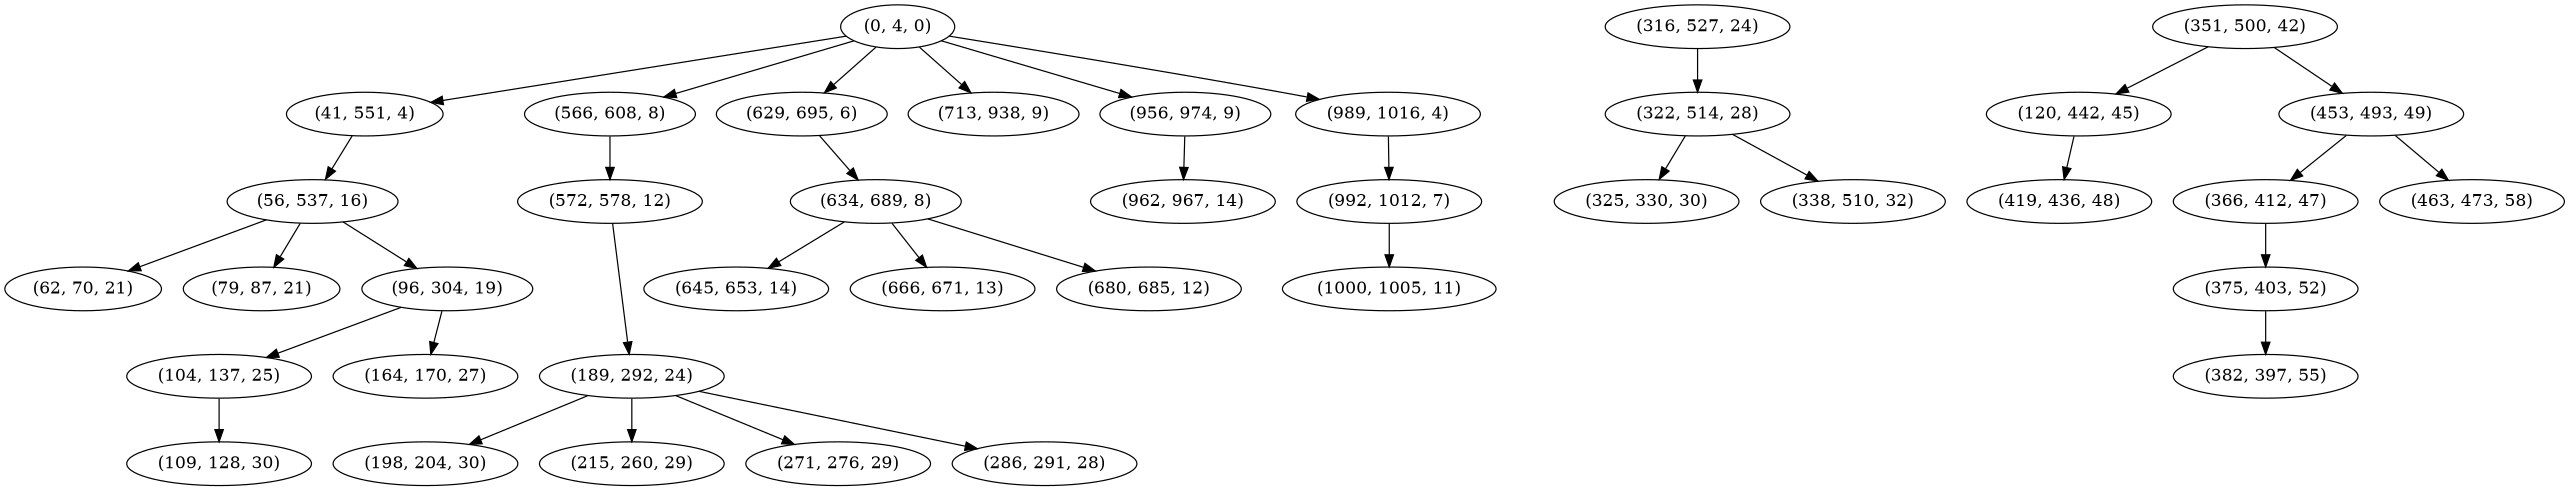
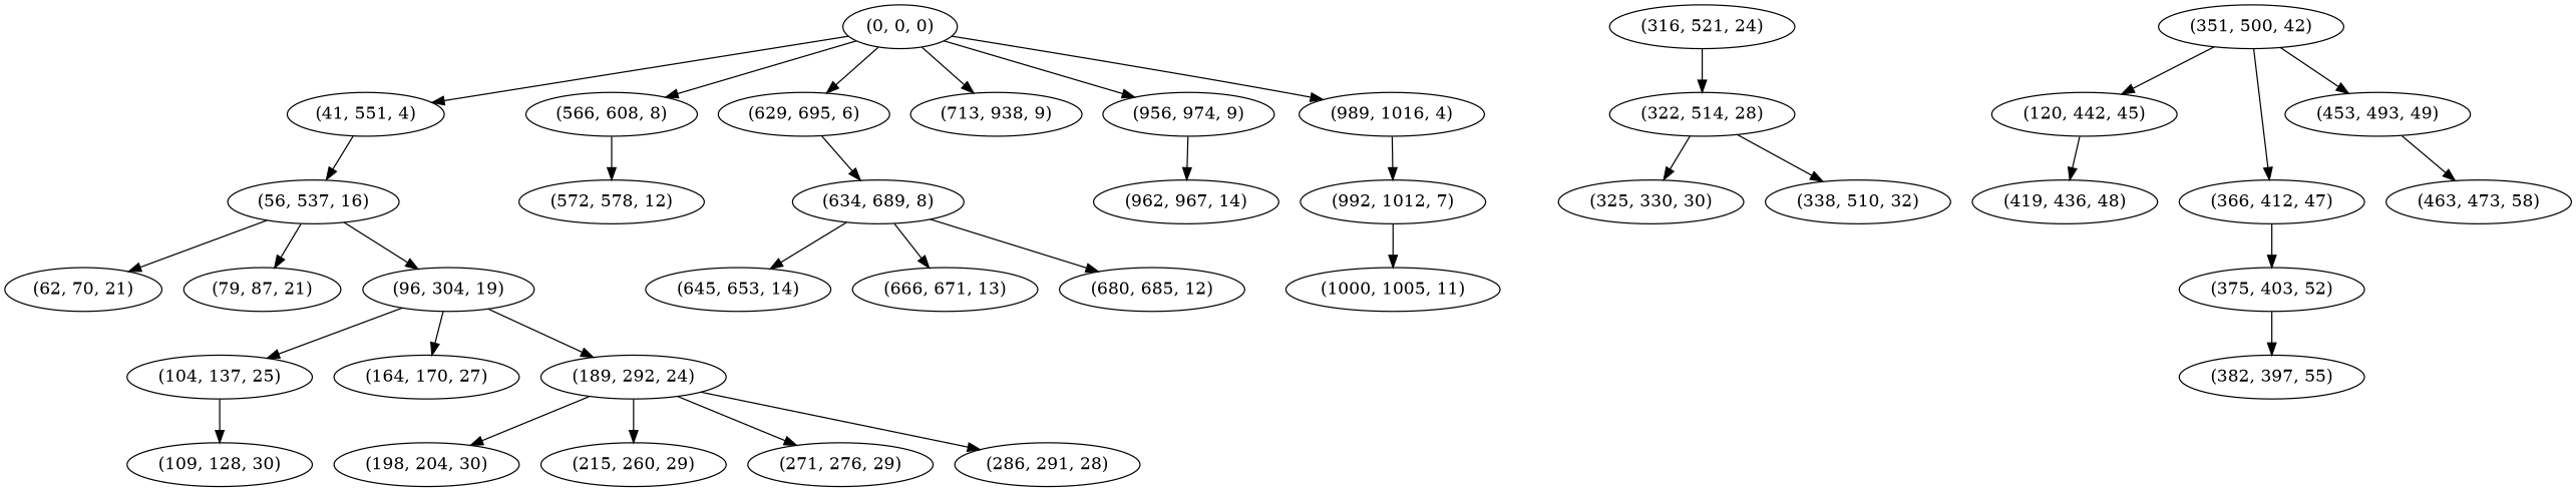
  digraph {
-   "(0, 0, 0)" [label="(0, 4, 0)"]
+   "(0, 0, 0)"
    "(41, 551, 4)"
    "(566, 608, 8)"
    "(629, 695, 6)"
    "(713, 938, 9)"
    n6 [label="(956, 974, 9)"]
    "(989, 1016, 4)"
    "(56, 537, 16)"
    "(572, 578, 12)"
    "(634, 689, 8)"
    "(962, 967, 14)"
    "(992, 1012, 7)"
    "(62, 70, 21)"
    "(79, 87, 21)"
    "(96, 304, 19)"
    "(104, 137, 25)"
    "(164, 170, 27)"
    n18 [label="(189, 292, 24)"]
-   "(316, 521, 24)" [label="(316, 527, 24)"]
+   "(316, 521, 24)"
    "(322, 514, 28)"
    "(109, 128, 30)"
    "(198, 204, 30)"
    "(215, 260, 29)"
    "(271, 276, 29)"
    "(286, 291, 28)"
    "(325, 330, 30)"
    "(338, 510, 32)"
    "(351, 500, 42)"
    "(366, 412, 47)"
    n30 [label="(120, 442, 45)"]
    "(453, 493, 49)"
    "(375, 403, 52)"
    n33 [label="(419, 436, 48)"]
    "(463, 473, 58)"
    "(382, 397, 55)"
    "(645, 653, 14)"
    "(666, 671, 13)"
    "(680, 685, 12)"
    "(1000, 1005, 11)"
    "(0, 0, 0)" -> "(41, 551, 4)"
    "(0, 0, 0)" -> "(566, 608, 8)"
    "(0, 0, 0)" -> "(629, 695, 6)"
    "(0, 0, 0)" -> "(713, 938, 9)"
    "(0, 0, 0)" -> n6
    "(0, 0, 0)" -> "(989, 1016, 4)"
    "(41, 551, 4)" -> "(56, 537, 16)"
    "(566, 608, 8)" -> "(572, 578, 12)"
    "(629, 695, 6)" -> "(634, 689, 8)"
    n6 -> "(962, 967, 14)"
    "(989, 1016, 4)" -> "(992, 1012, 7)"
    "(56, 537, 16)" -> "(62, 70, 21)"
    "(56, 537, 16)" -> "(79, 87, 21)"
    "(56, 537, 16)" -> "(96, 304, 19)"
    "(634, 689, 8)" -> "(645, 653, 14)"
    "(634, 689, 8)" -> "(666, 671, 13)"
    "(634, 689, 8)" -> "(680, 685, 12)"
    "(992, 1012, 7)" -> "(1000, 1005, 11)"
    "(96, 304, 19)" -> "(104, 137, 25)"
    "(96, 304, 19)" -> "(164, 170, 27)"
-   "(572, 578, 12)" -> n18
+   "(96, 304, 19)" -> n18
    "(104, 137, 25)" -> "(109, 128, 30)"
    n18 -> "(198, 204, 30)"
    n18 -> "(215, 260, 29)"
    n18 -> "(271, 276, 29)"
    n18 -> "(286, 291, 28)"
    "(316, 521, 24)" -> "(322, 514, 28)"
    "(322, 514, 28)" -> "(325, 330, 30)"
    "(322, 514, 28)" -> "(338, 510, 32)"
-   "(453, 493, 49)" -> "(366, 412, 47)"
+   "(351, 500, 42)" -> "(366, 412, 47)"
    "(351, 500, 42)" -> n30
    "(351, 500, 42)" -> "(453, 493, 49)"
    "(366, 412, 47)" -> "(375, 403, 52)"
    n30 -> n33
    "(453, 493, 49)" -> "(463, 473, 58)"
    "(375, 403, 52)" -> "(382, 397, 55)"
  }
